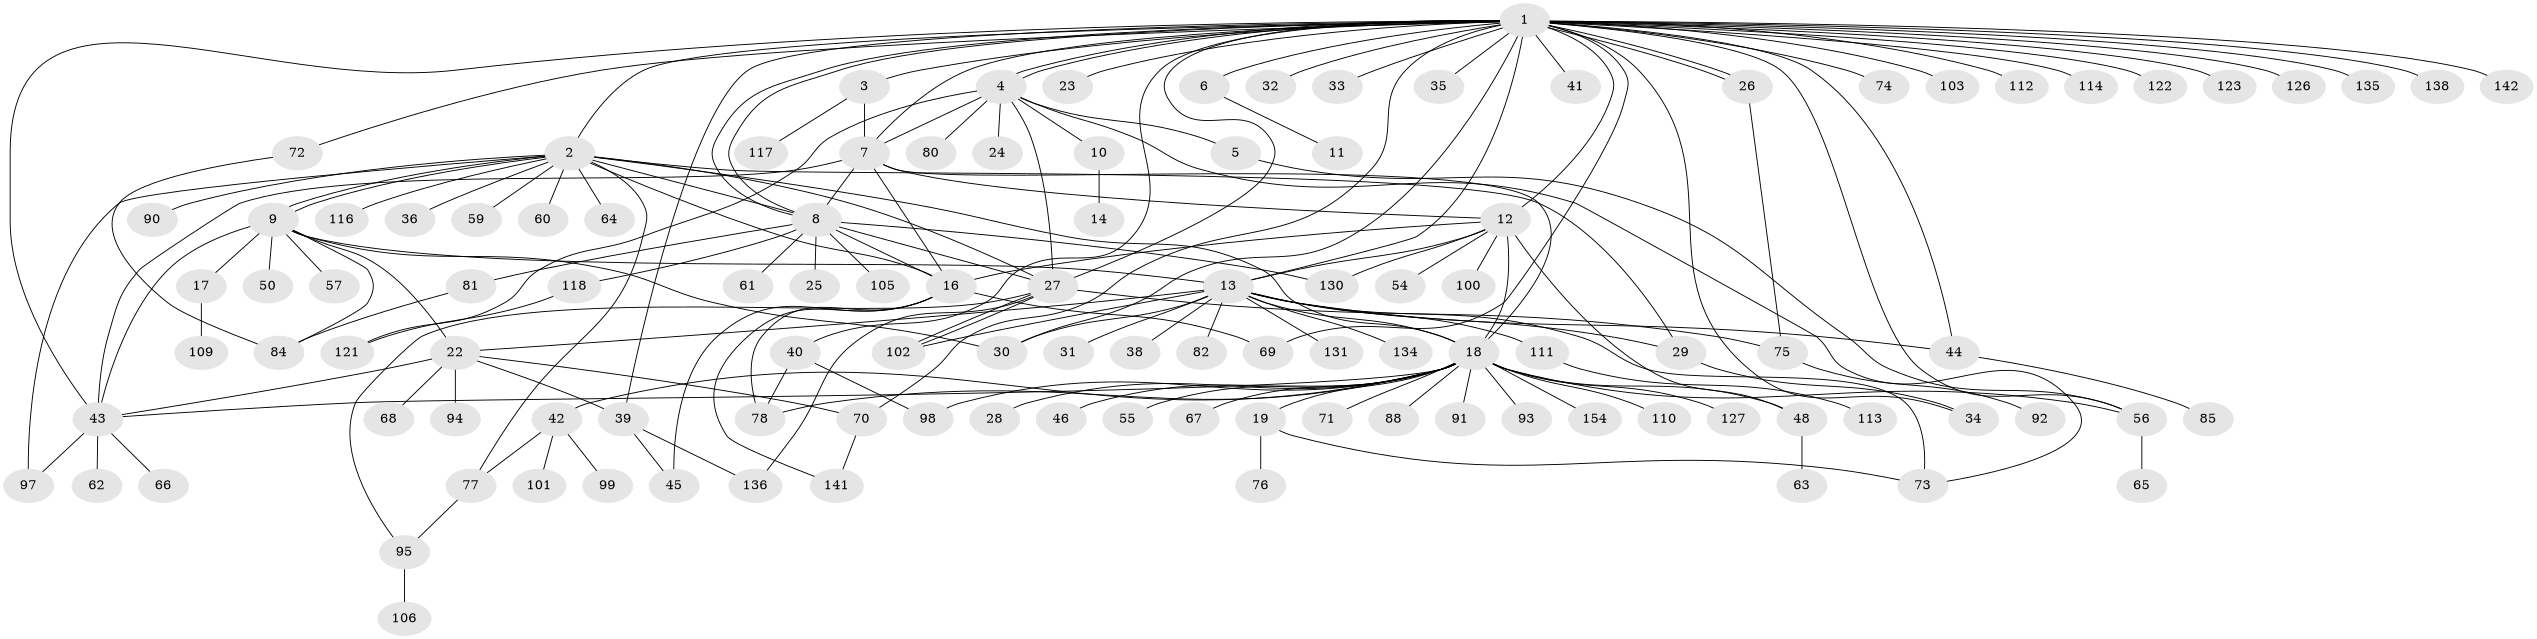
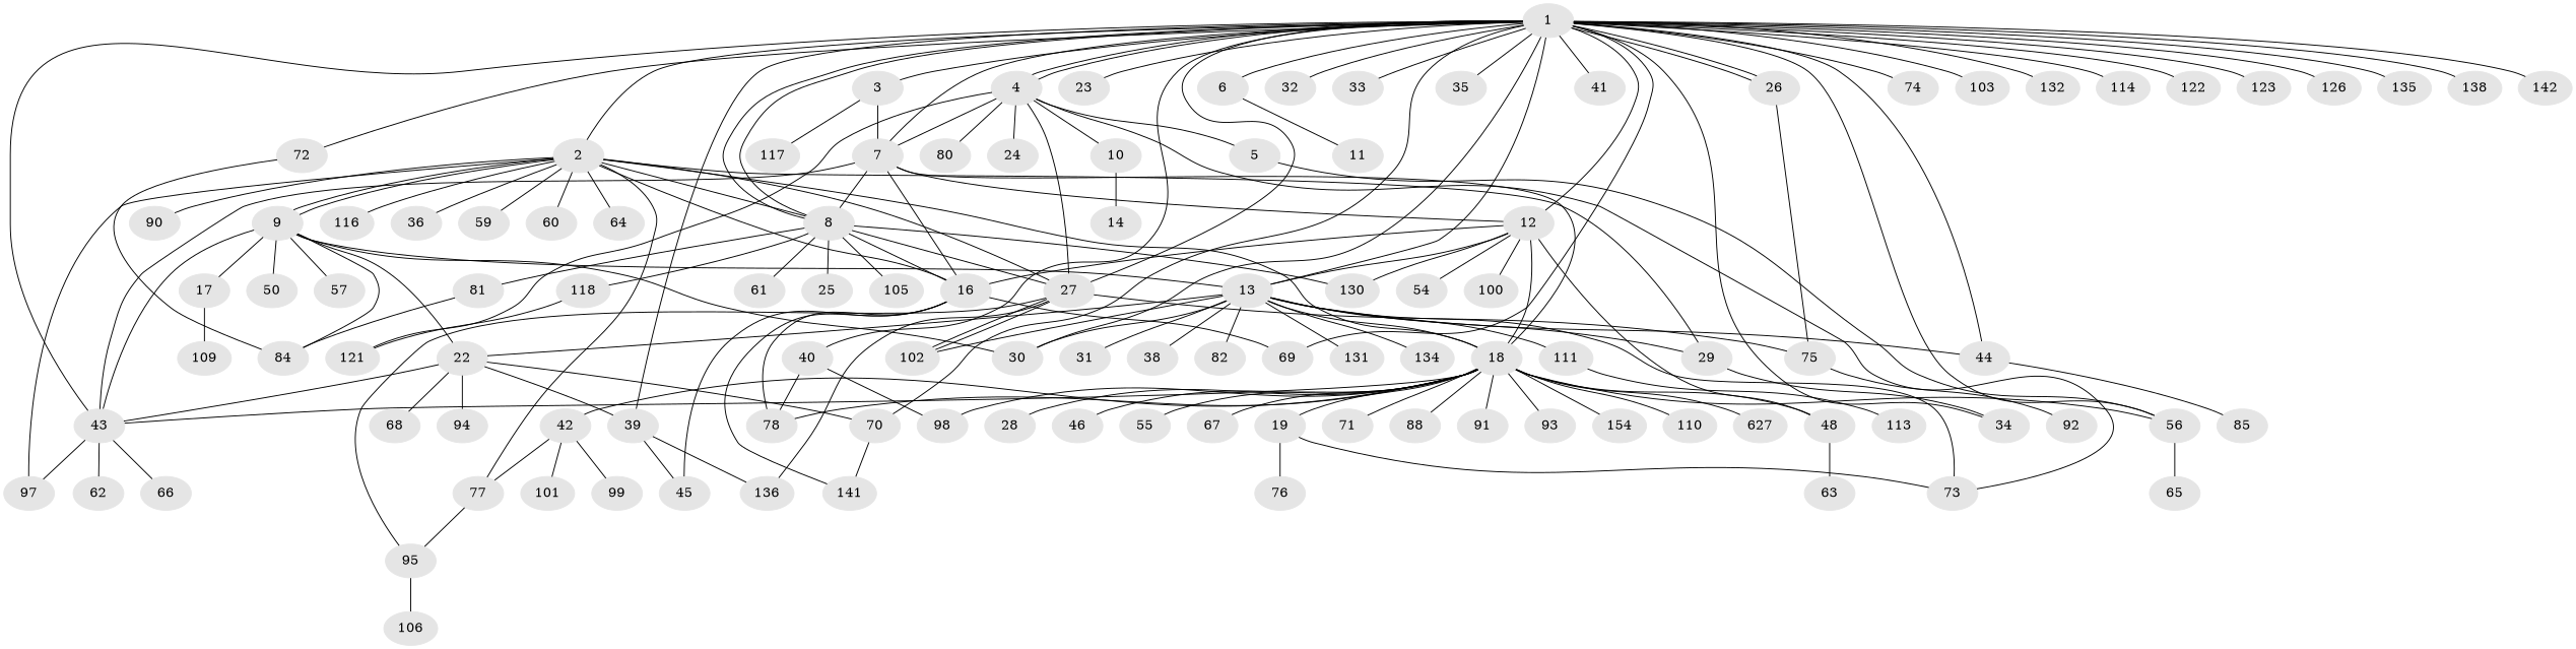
  graph {
    node [color=gray90 style=filled]
    1 [super="+49"]
    2 [super="+103"]
    3 [super="+37"]
    4 [super="+137"]
    6 [super="+107"]
    7 [super="+119"]
    8 [super="+140"]
    12
    13 [super="+20"]
    23
    26 [super="+139"]
    27 [super="+86"]
    30 [super="+125"]
    32
    33
    34 [super="+83"]
    35
    39 [super="+89"]
    40 [super="+120"]
    41
    43
    44
    56 [super="+96"]
    69
    70 [super="+87"]
    72
    74
    n28 [label=103]
-   112
+   112 [label=132]
    114
    122
    123
    126
    135
    138
    142
    9 [super="+47"]
    16 [super="+79"]
    18 [super="+21"]
    29
    36
    59
    60 [super="+128"]
    64
    77
    90
    97
    116
    117
    5
    10 [super="+133"]
    24
    73
    80
    121
    11
    25
    61
    81
    105
    118
    130
    48 [super="+52"]
    54
    100
    22 [super="+51"]
    31
    38
    82
    102
    111
    131
    134
    75
    95
    136
    45
    78
    98
    62 [super="+129"]
    66
    85
    65
    141
    84 [super="+124"]
    17
    50
    57
    19 [super="+58"]
    28
    42 [super="+115"]
    46
    55
    67
    71
    88
    91
    93
    n99 [label=154]
    110
-   127
+   127 [label=627]
    14
    109
    68
    94
    63
    113
    76
    99
    101
    92
    106
    1 -- 2
    1 -- 3
    1 -- 4
    1 -- 4
    1 -- 6
    1 -- 7
    1 -- 8
    1 -- 8
    1 -- 12
    1 -- 13 [weight=2]
    1 -- 23
    1 -- 26
    1 -- 26
    1 -- 27
    1 -- 30
    1 -- 32
    1 -- 33
    1 -- 34
    1 -- 35
    1 -- 39
    1 -- 40
    1 -- 41
    1 -- 43
    1 -- 44
    1 -- 56
    1 -- 69
    1 -- 70
    1 -- 72
    1 -- 74
    1 -- n28
    1 -- 112
    1 -- 114
    1 -- 122
    1 -- 123
    1 -- 126
    1 -- 135
    1 -- 138
    1 -- 142
    2 -- 8
    2 -- 27
    2 -- 9
    2 -- 9
    2 -- 16
    2 -- 18
    2 -- 29
    2 -- 36
    2 -- 59
    2 -- 60
    2 -- 64
    2 -- 77
    2 -- 90
    2 -- 97
    2 -- 116
    3 -- 7
    3 -- 117
    4 -- 7
    4 -- 27
    4 -- 5
    4 -- 10
    4 -- 24
    4 -- 73
    4 -- 80
    4 -- 121
    6 -- 11
    7 -- 8
    7 -- 12
    7 -- 43
    7 -- 16
    7 -- 18
    8 -- 27
    8 -- 16
    8 -- 25
    8 -- 61
    8 -- 81
    8 -- 105
    8 -- 118
    8 -- 130
    12 -- 13 [weight=2]
    12 -- 16
    12 -- 18
    12 -- 130
    12 -- 48
    12 -- 54
    12 -- 100
    13 -- 30
    13 -- 44
    13 -- 18
    13 -- 29
    13 -- 73
    13 -- 22
    13 -- 31
    13 -- 38
    13 -- 82
    13 -- 102
    13 -- 111
    13 -- 131
    13 -- 134
    26 -- 75
    27 -- 102
    27 -- 102
    27 -- 75
    27 -- 95
    27 -- 136
    39 -- 136
    39 -- 45
    40 -- 78
    40 -- 98
    43 -- 97
    43 -- 62
    43 -- 66
    44 -- 85
    56 -- 65
    70 -- 141
    72 -- 84
    9 -- 13
    9 -- 30
    9 -- 43
    9 -- 22
    9 -- 84
    9 -- 17
    9 -- 50
    9 -- 57
    16 -- 69
    16 -- 45
    16 -- 78
    16 -- 141
    18 -- 43
    18 -- 56
    18 -- 48
    18 -- 78
    18 -- 98
    18 -- 19
    18 -- 28
    18 -- 42
    18 -- 46
    18 -- 55
    18 -- 67
    18 -- 71
    18 -- 88
    18 -- 91
    18 -- 93
    18 -- n99
    18 -- 110
    18 -- 127
    29 -- 34
    77 -- 95
    5 -- 56
    10 -- 14
    81 -- 84
    118 -- 121
    48 -- 63
    22 -- 39
    22 -- 43
    22 -- 70
    22 -- 68
    22 -- 94
    111 -- 113
    75 -- 92
    95 -- 106
    17 -- 109
    19 -- 73
    19 -- 76
    42 -- 77
    42 -- 99
    42 -- 101
  }
